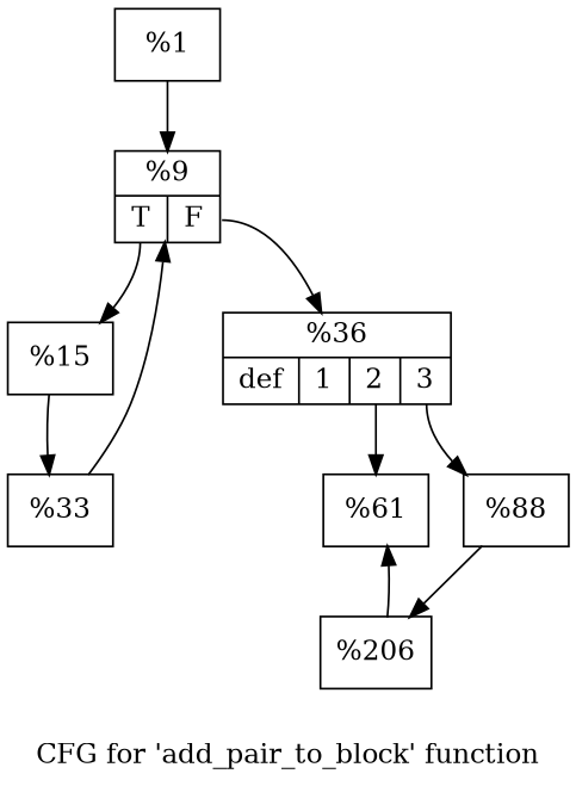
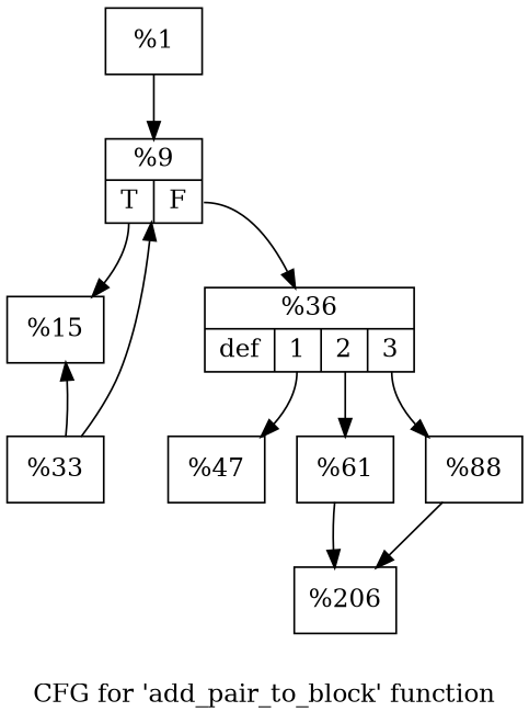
  digraph {
    label="CFG for 'add_pair_to_block' function"
    node [shape=record]
    n1 [label="{%1}"]
    n2 [label="{%9|{<s0>T|<s1>F}}"]
    n3 [label="{%15}"]
    n4 [label="{%36|{<s0>def|<s1>1|<s2>2|<s3>3}}"]
    n5 [label="{%33}"]
+   n6 [label="{%47}"]
    n7 [label="{%61}"]
    n8 [label="{%88}"]
    n9 [label="{%206}"]
    n1 -> n2
    n2 -> n3 [tailport=s0]
    n2 -> n4 [tailport=s1]
-   n3 -> n5
+   n5 -> n3
+   n4 -> n6 [tailport=s1]
    n4 -> n7 [tailport=s2]
    n4 -> n8 [tailport=s3]
    n5 -> n2
-   n9 -> n7
+   n7 -> n9
    n8 -> n9
  }
